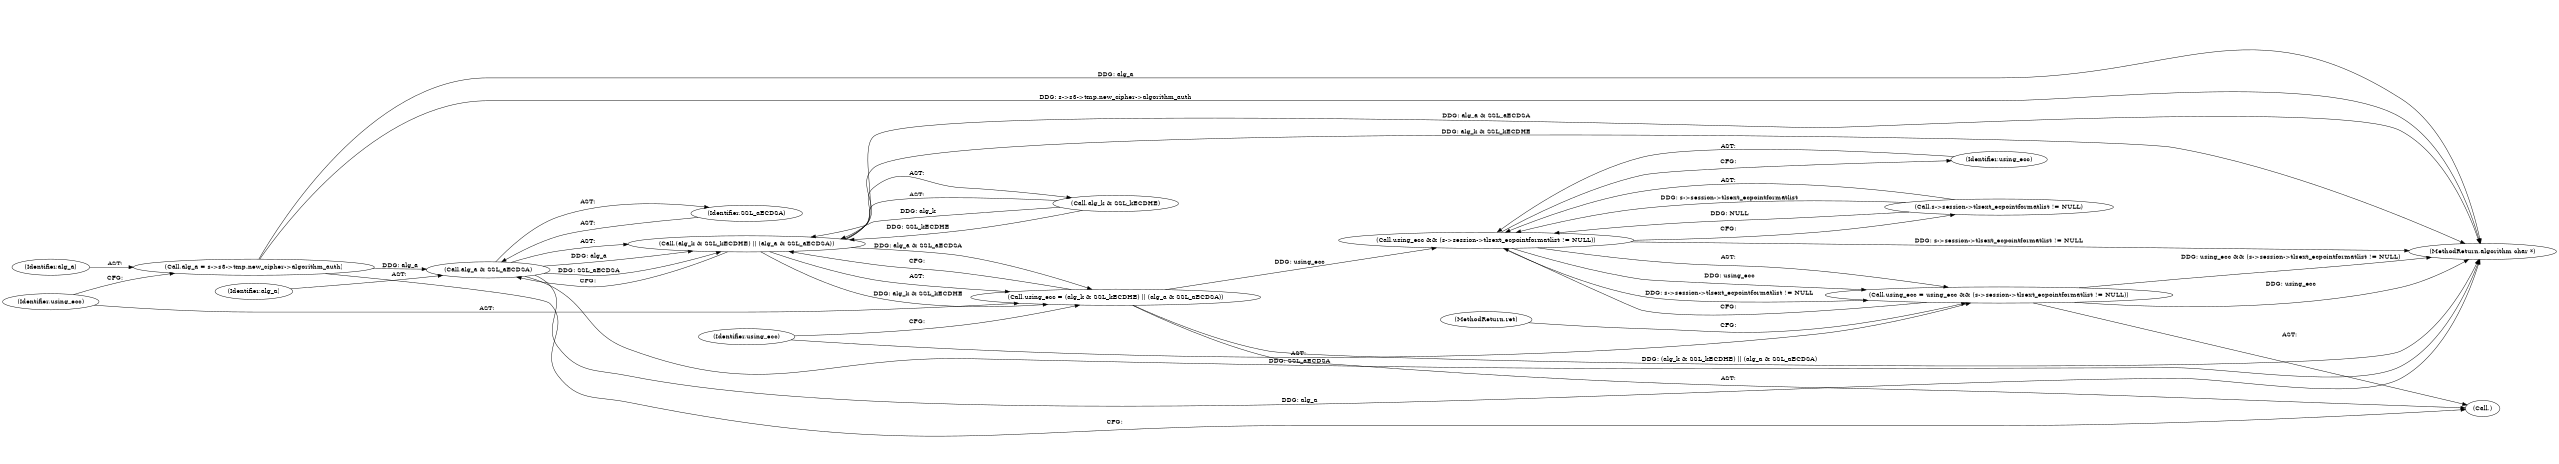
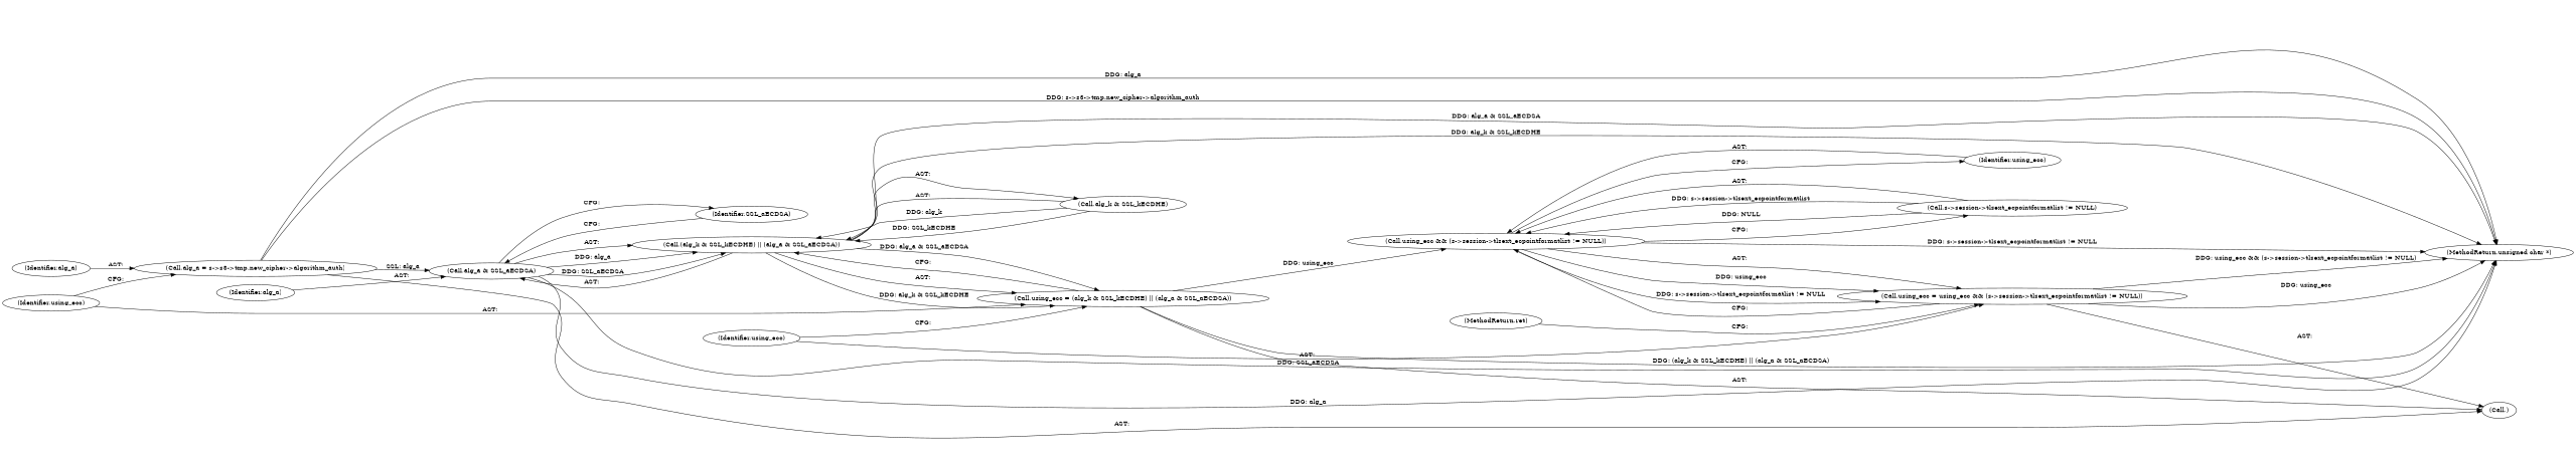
  digraph {
    rankdir=LR
    n1 [label="(Call,alg_a = s->s3->tmp.new_cipher->algorithm_auth)"]
    n2 [label="(Call,alg_a & SSL_aECDSA)"]
-   n3 [label="(MethodReturn,algorithm char *)"]
+   n3 [label="(MethodReturn,unsigned char *)"]
    n4 [label="(Call,)"]
    n5 [label="(Call,(alg_k & SSL_kECDHE) || (alg_a & SSL_aECDSA))"]
    n6 [label="(Identifier,SSL_aECDSA)"]
    n7 [label="(Call,using_ecc = (alg_k & SSL_kECDHE) || (alg_a & SSL_aECDSA))"]
    n8 [label="(Call,alg_k & SSL_kECDHE)"]
    n9 [label="(Call,using_ecc && (s->session->tlsext_ecpointformatlist != NULL))"]
    n10 [label="(Call,using_ecc = using_ecc && (s->session->tlsext_ecpointformatlist != NULL))"]
    n11 [label="(Identifier,using_ecc)"]
    n12 [label="(Call,s->session->tlsext_ecpointformatlist != NULL)"]
    n13 [label="(Identifier,using_ecc)"]
    n14 [label="(MethodReturn,ret)"]
    n15 [label="(Identifier,using_ecc)"]
    n16 [label="(Identifier,alg_a)"]
    n17 [label="(Identifier,alg_a)"]
-   n1 -> n2 [label="DDG: alg_a"]
+   n1 -> n2 [label="SSL: alg_a"]
    n1 -> n3 [label="DDG: s->s3->tmp.new_cipher->algorithm_auth"]
    n1 -> n3 [label="DDG: alg_a"]
-   n1 -> n4 [label="CFG: "]
+   n1 -> n4 [label="AST: "]
    n2 -> n3 [label="DDG: SSL_aECDSA"]
    n2 -> n3 [label="DDG: alg_a"]
    n2 -> n5 [label="AST: "]
    n2 -> n5 [label="DDG: alg_a"]
    n2 -> n5 [label="DDG: SSL_aECDSA"]
-   n2 -> n6 [label="AST: "]
-   n5 -> n2 [label="CFG: "]
+   n2 -> n6 [label="CFG: "]
+   n5 -> n2 [label="AST: "]
    n5 -> n3 [label="DDG: alg_a & SSL_aECDSA"]
    n5 -> n3 [label="DDG: alg_k & SSL_kECDHE"]
    n5 -> n7 [label="AST: "]
    n5 -> n7 [label="DDG: alg_k & SSL_kECDHE"]
    n5 -> n7 [label="DDG: alg_a & SSL_aECDSA"]
    n5 -> n8 [label="AST: "]
-   n6 -> n2 [label="AST: "]
+   n6 -> n2 [label="CFG: "]
    n7 -> n3 [label="DDG: (alg_k & SSL_kECDHE) || (alg_a & SSL_aECDSA)"]
    n7 -> n4 [label="AST: "]
    n7 -> n5 [label="CFG: "]
    n7 -> n9 [label="DDG: using_ecc"]
    n8 -> n5 [label="AST: "]
    n8 -> n5 [label="DDG: alg_k"]
    n8 -> n5 [label="DDG: SSL_kECDHE"]
    n9 -> n3 [label="DDG: s->session->tlsext_ecpointformatlist != NULL"]
    n9 -> n10 [label="AST: "]
    n9 -> n10 [label="DDG: using_ecc"]
    n9 -> n10 [label="DDG: s->session->tlsext_ecpointformatlist != NULL"]
    n9 -> n11 [label="CFG: "]
    n9 -> n12 [label="CFG: "]
    n10 -> n3 [label="DDG: using_ecc && (s->session->tlsext_ecpointformatlist != NULL)"]
    n10 -> n3 [label="DDG: using_ecc"]
    n10 -> n4 [label="AST: "]
    n10 -> n9 [label="CFG: "]
    n11 -> n9 [label="AST: "]
    n12 -> n9 [label="AST: "]
    n12 -> n9 [label="DDG: s->session->tlsext_ecpointformatlist"]
    n12 -> n9 [label="DDG: NULL"]
    n13 -> n1 [label="CFG: "]
    n13 -> n7 [label="AST: "]
    n14 -> n10 [label="CFG: "]
    n15 -> n7 [label="CFG: "]
    n15 -> n10 [label="AST: "]
    n16 -> n2 [label="AST: "]
    n17 -> n1 [label="AST: "]
  }
